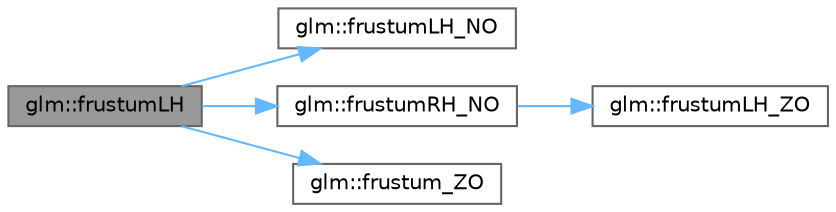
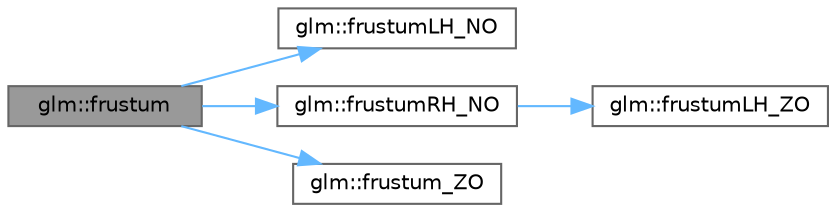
  digraph {
    rankdir=LR
    node [color=grey40 fillcolor=white fontname=Helvetica fontsize=10 shape=box style=filled]
    edge [color=steelblue1 fontname=Helvetica fontsize=10 labelfontname=Helvetica labelfontsize=10 style=solid]
-   n1 [color=gray40 fillcolor=grey60 fontcolor=black height=0.2 label="glm::frustumLH" width=0.4]
+   n1 [color=gray40 fillcolor=grey60 fontcolor=black height=0.2 label="glm::frustum" width=0.4]
    n2 [height=0.2 label="glm::frustumLH_NO" width=0.4]
    n3 [height=0.2 label="glm::frustumRH_NO" width=0.4]
    n4 [height=0.2 label="glm::frustum_ZO" width=0.4]
    n5 [height=0.2 label="glm::frustumLH_ZO" width=0.4]
    n1 -> n2
    n1 -> n3
    n1 -> n4
    n3 -> n5
  }
